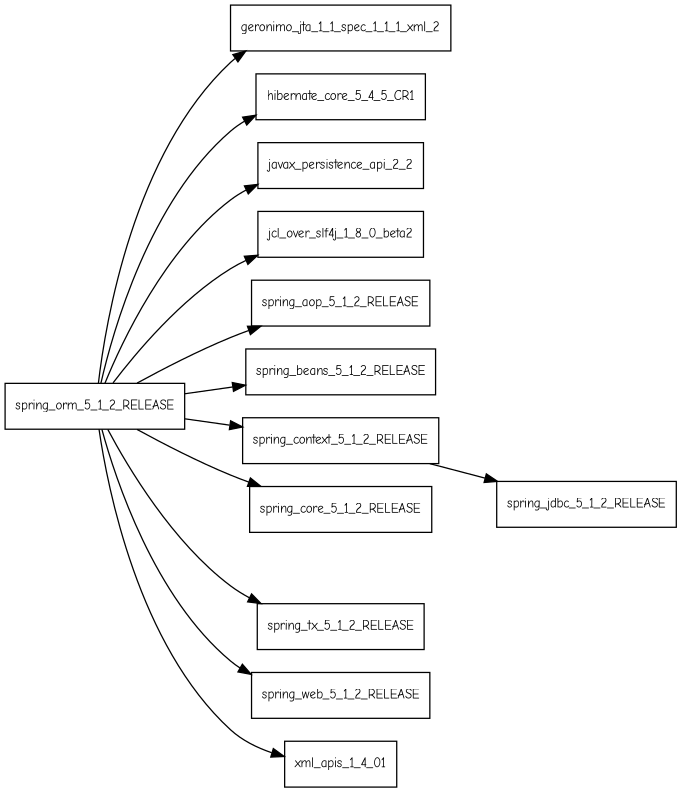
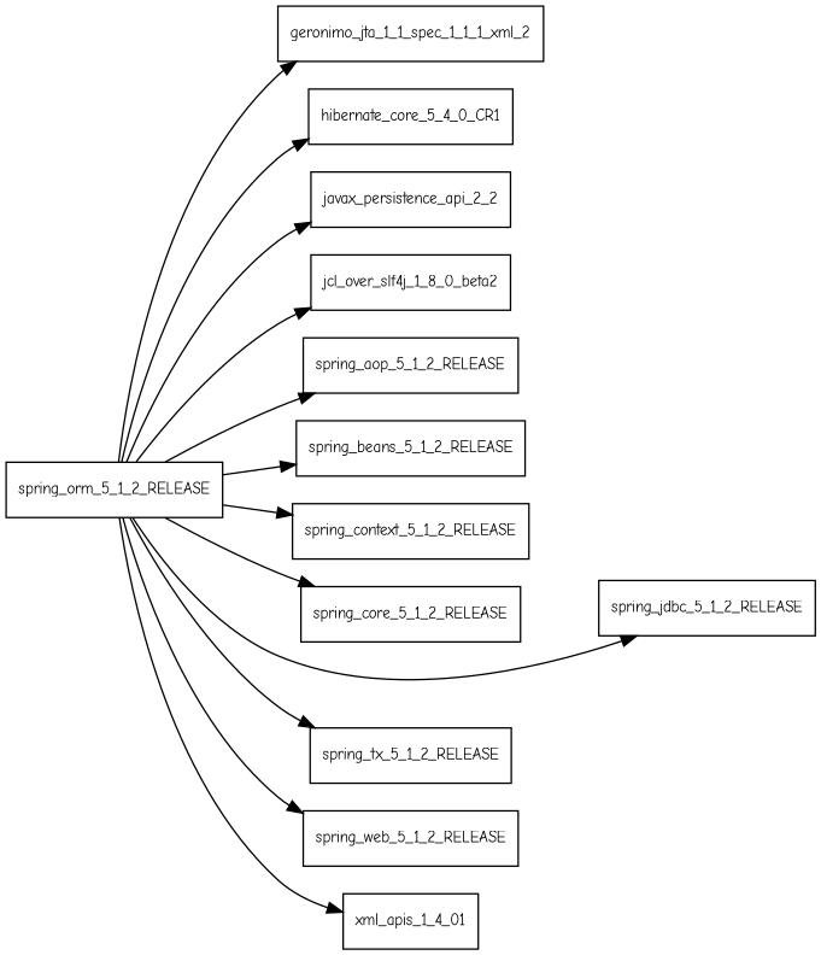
  digraph {
    fontname="Comic Neue"
    rankdir=LR
    node [fontname="Comic Neue" fontsize=10.0 shape=box]
    edge [fontname="Comic Neue"]
    n1 [label=geronimo_jta_1_1_spec_1_1_1_xml_2]
    spring_orm_5_1_2_RELEASE
-   hibernate_core_5_4_0_CR1 [label=hibernate_core_5_4_5_CR1]
+   hibernate_core_5_4_0_CR1
    javax_persistence_api_2_2
    jcl_over_slf4j_1_8_0_beta2
    spring_aop_5_1_2_RELEASE
    spring_beans_5_1_2_RELEASE
    spring_context_5_1_2_RELEASE
    spring_core_5_1_2_RELEASE
    spring_jdbc_5_1_2_RELEASE
    spring_tx_5_1_2_RELEASE
    spring_web_5_1_2_RELEASE
    xml_apis_1_4_01
    spring_orm_5_1_2_RELEASE -> n1
    spring_orm_5_1_2_RELEASE -> hibernate_core_5_4_0_CR1
    spring_orm_5_1_2_RELEASE -> javax_persistence_api_2_2
    spring_orm_5_1_2_RELEASE -> jcl_over_slf4j_1_8_0_beta2
    spring_orm_5_1_2_RELEASE -> spring_aop_5_1_2_RELEASE
    spring_orm_5_1_2_RELEASE -> spring_beans_5_1_2_RELEASE
    spring_orm_5_1_2_RELEASE -> spring_context_5_1_2_RELEASE
    spring_orm_5_1_2_RELEASE -> spring_core_5_1_2_RELEASE
-   spring_context_5_1_2_RELEASE -> spring_jdbc_5_1_2_RELEASE
+   spring_orm_5_1_2_RELEASE -> spring_jdbc_5_1_2_RELEASE
    spring_orm_5_1_2_RELEASE -> spring_tx_5_1_2_RELEASE
    spring_orm_5_1_2_RELEASE -> spring_web_5_1_2_RELEASE
    spring_orm_5_1_2_RELEASE -> xml_apis_1_4_01
  }
